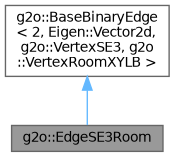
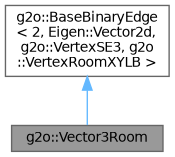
  digraph {
    node [color=gray40 fontname=Helvetica fontsize=10 shape=box style=filled]
-   n1 [fillcolor=grey60 fontcolor=black height=0.2 label="g2o::EdgeSE3Room" width=0.4]
+   n1 [fillcolor=grey60 fontcolor=black height=0.2 label="g2o::Vector3Room" width=0.4]
    n2 [fillcolor=white height=0.2 label="g2o::BaseBinaryEdge\l\< 2, Eigen::Vector2d,\l g2o::VertexSE3, g2o\l::VertexRoomXYLB \>" width=0.4]
    n2 -> n1 [color=steelblue1 dir=back fontname=Helvetica fontsize=10 labelfontname=Helvetica labelfontsize=10 style=solid]
  }
